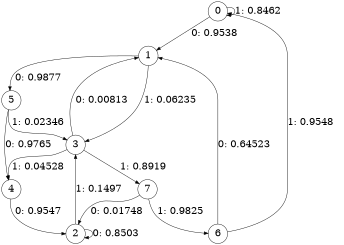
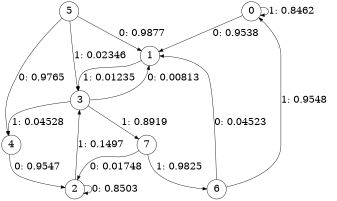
  digraph {
    node [fontsize=24 shape=circle]
    edge [fontsize=24]
    0
    1
    5
    3
    4
    7
    2
    6
    0 -> 0 [label="1: 0.8462   "]
    0 -> 1 [label="0: 0.9538   "]
-   1 -> 5 [label="0: 0.9877   "]
-   1 -> 3 [label="1: 0.06235  "]
+   5 -> 1 [label="0: 0.9877   "]
+   1 -> 3 [label="1: 0.01235  "]
    5 -> 3 [label="1: 0.02346  "]
    5 -> 4 [label="0: 0.9765   "]
    3 -> 1 [label="0: 0.00813  "]
    3 -> 4 [label="1: 0.04528  "]
    3 -> 7 [label="1: 0.8919   "]
    4 -> 2 [label="0: 0.9547   "]
    7 -> 2 [label="0: 0.01748  "]
    7 -> 6 [label="1: 0.9825   "]
    2 -> 3 [label="1: 0.1497   "]
    2 -> 2 [label="0: 0.8503   "]
    6 -> 0 [label="1: 0.9548   "]
-   6 -> 1 [label="0: 0.64523  "]
+   6 -> 1 [label="0: 0.04523  "]
  }
